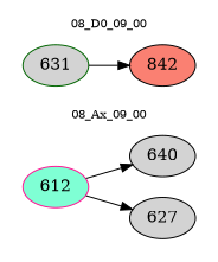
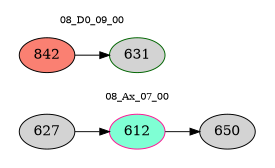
  digraph {
    rankdir=LR
    node [color=black fillcolor=lightgrey style=filled]
    edge [color=black]
    n1 [label=627]
    n2 [color=deeppink fillcolor=aquamarine label=612]
-   n3 [label=640]
+   n3 [label=650]
    n4 [color=darkgreen label=631]
    n5 [fillcolor=salmon label=842]
    subgraph cluster_1 {
      color=white
      fontsize=10
-     label="08_Ax_09_00"
+     label="08_Ax_07_00"
      n1
      n2
      n3
    }
    subgraph cluster_2 {
      color=white
      fontsize=10
      label="08_D0_09_00"
      n4
      n5
    }
-   n2 -> n1
+   n1 -> n2
    n2 -> n3
-   n4 -> n5
+   n5 -> n4
  }
